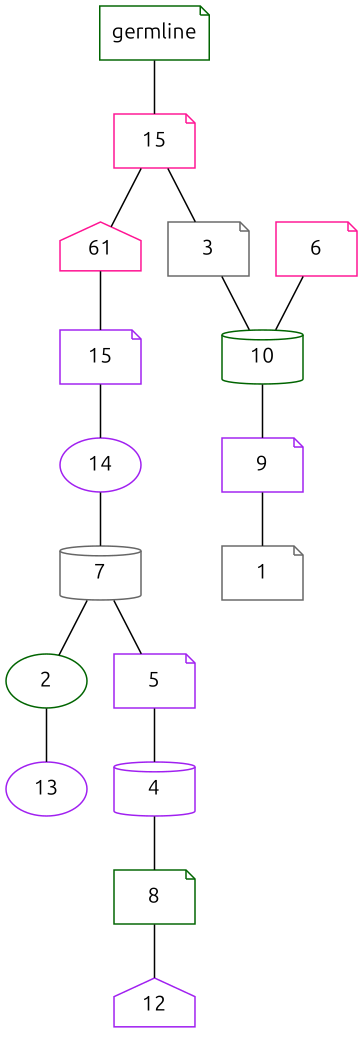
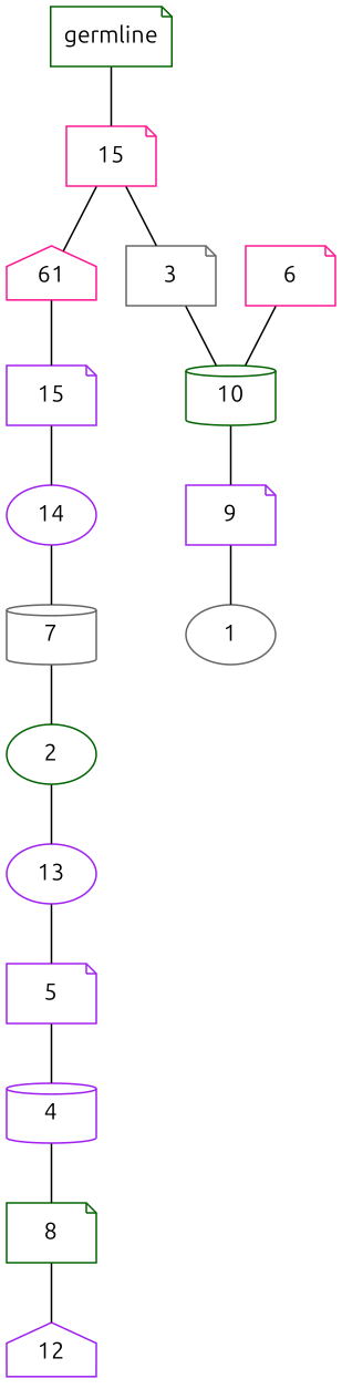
  graph {
    fontname=Ubuntu
    rankdir=UD
    splines=line
    node [color=purple fontname=Ubuntu shape=note]
    edge [fontname=Ubuntu]
    n1 [color=darkgreen label=germline]
    n2 [color=deeppink label=15]
    n3 [color=deeppink label=61 shape=house]
    n4 [color=gray40 label=3]
    n5 [label=15]
    n6 [color=darkgreen label=10 shape=cylinder]
    n7 [label=14 shape=ellipse]
    n8 [color=gray40 label=7 shape=cylinder]
    n9 [color=darkgreen label=2 shape=ellipse]
    n10 [label=13 shape=ellipse]
    n11 [label=5]
    n12 [label=4 shape=cylinder]
    n13 [color=darkgreen label=8]
    n14 [label=12 shape=house]
    n15 [color=deeppink label=6]
    n16 [label=9]
-   n17 [color=gray40 label=1]
+   n17 [color=gray40 label=1 shape=ellipse]
    n1 -- n2
    n2 -- n3
    n2 -- n4
    n3 -- n5
    n4 -- n6
    n5 -- n7
    n6 -- n16
    n7 -- n8
    n8 -- n9
    n9 -- n10
-   n8 -- n11
+   n10 -- n11
    n11 -- n12
    n12 -- n13
    n13 -- n14
    n15 -- n6
    n16 -- n17
  }
